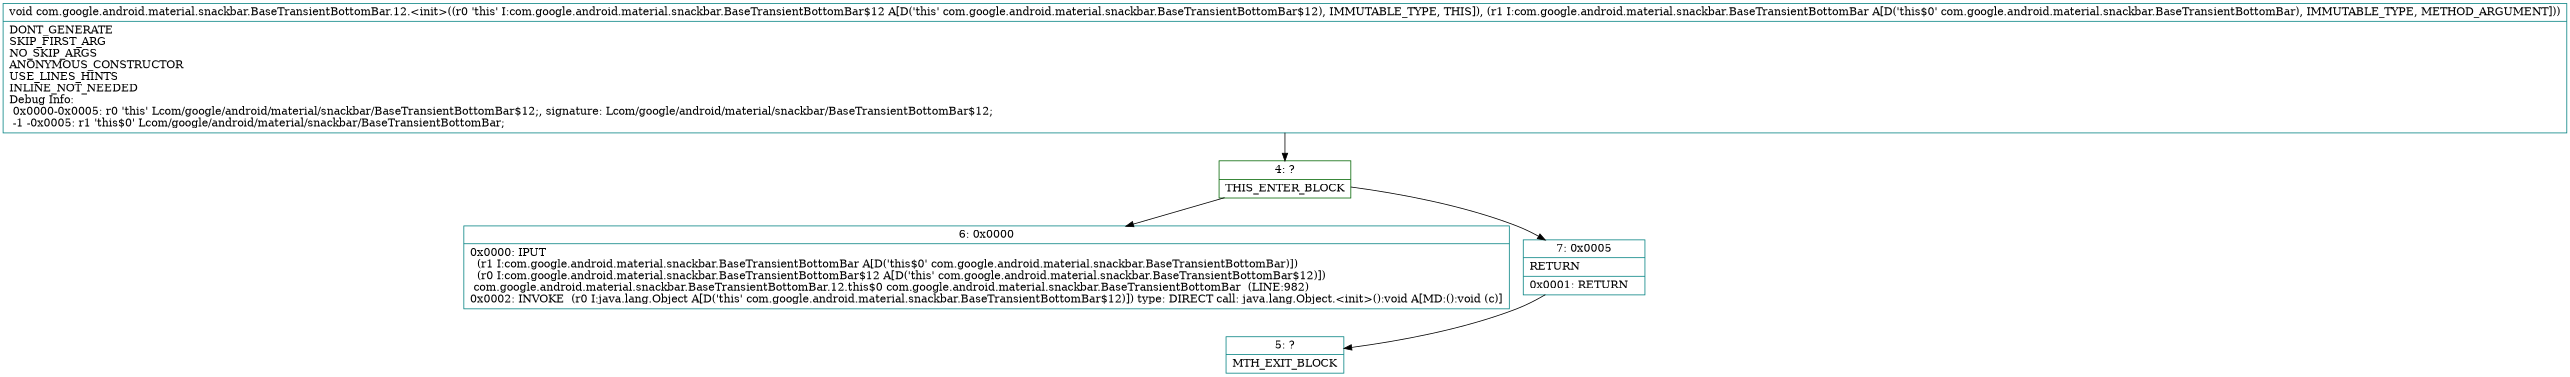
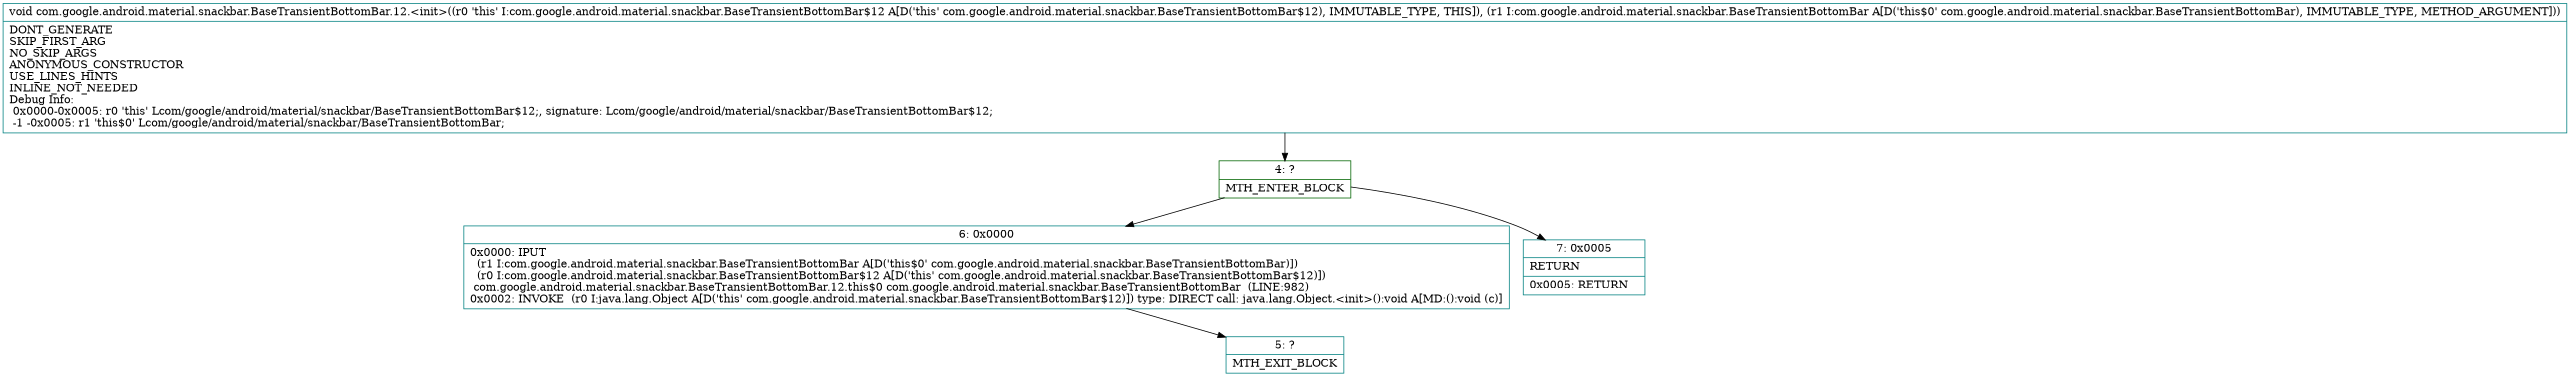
  digraph {
    node [color=teal shape=record]
-   n1 [color=darkgreen label="{4\:\ ?|THIS_ENTER_BLOCK\l}"]
+   n1 [color=darkgreen label="{4\:\ ?|MTH_ENTER_BLOCK\l}"]
    n2 [label="{6\:\ 0x0000|0x0000: IPUT  \l  (r1 I:com.google.android.material.snackbar.BaseTransientBottomBar A[D('this$0' com.google.android.material.snackbar.BaseTransientBottomBar)])\l  (r0 I:com.google.android.material.snackbar.BaseTransientBottomBar$12 A[D('this' com.google.android.material.snackbar.BaseTransientBottomBar$12)])\l com.google.android.material.snackbar.BaseTransientBottomBar.12.this$0 com.google.android.material.snackbar.BaseTransientBottomBar  (LINE:982)\l0x0002: INVOKE  (r0 I:java.lang.Object A[D('this' com.google.android.material.snackbar.BaseTransientBottomBar$12)]) type: DIRECT call: java.lang.Object.\<init\>():void A[MD:():void (c)]\l}"]
-   n3 [label="{7\:\ 0x0005|RETURN\l|0x0001: RETURN   \l}"]
+   n3 [label="{7\:\ 0x0005|RETURN\l|0x0005: RETURN   \l}"]
    n4 [label="{5\:\ ?|MTH_EXIT_BLOCK\l}"]
    n5 [label="{void com.google.android.material.snackbar.BaseTransientBottomBar.12.\<init\>((r0 'this' I:com.google.android.material.snackbar.BaseTransientBottomBar$12 A[D('this' com.google.android.material.snackbar.BaseTransientBottomBar$12), IMMUTABLE_TYPE, THIS]), (r1 I:com.google.android.material.snackbar.BaseTransientBottomBar A[D('this$0' com.google.android.material.snackbar.BaseTransientBottomBar), IMMUTABLE_TYPE, METHOD_ARGUMENT]))  | DONT_GENERATE\lSKIP_FIRST_ARG\lNO_SKIP_ARGS\lANONYMOUS_CONSTRUCTOR\lUSE_LINES_HINTS\lINLINE_NOT_NEEDED\lDebug Info:\l  0x0000\-0x0005: r0 'this' Lcom\/google\/android\/material\/snackbar\/BaseTransientBottomBar$12;, signature: Lcom\/google\/android\/material\/snackbar\/BaseTransientBottomBar$12;\l  \-1 \-0x0005: r1 'this$0' Lcom\/google\/android\/material\/snackbar\/BaseTransientBottomBar;\l}"]
    n1 -> n2
    n1 -> n3
-   n3 -> n4
+   n2 -> n4
    n5 -> n1
  }
